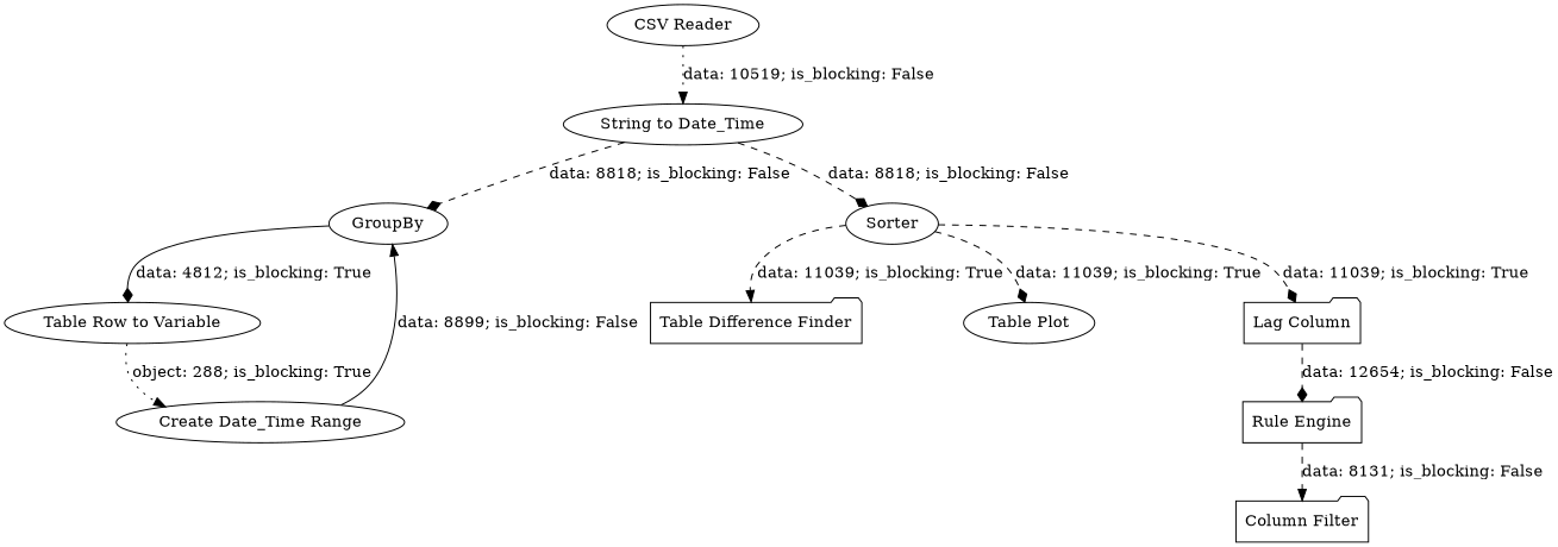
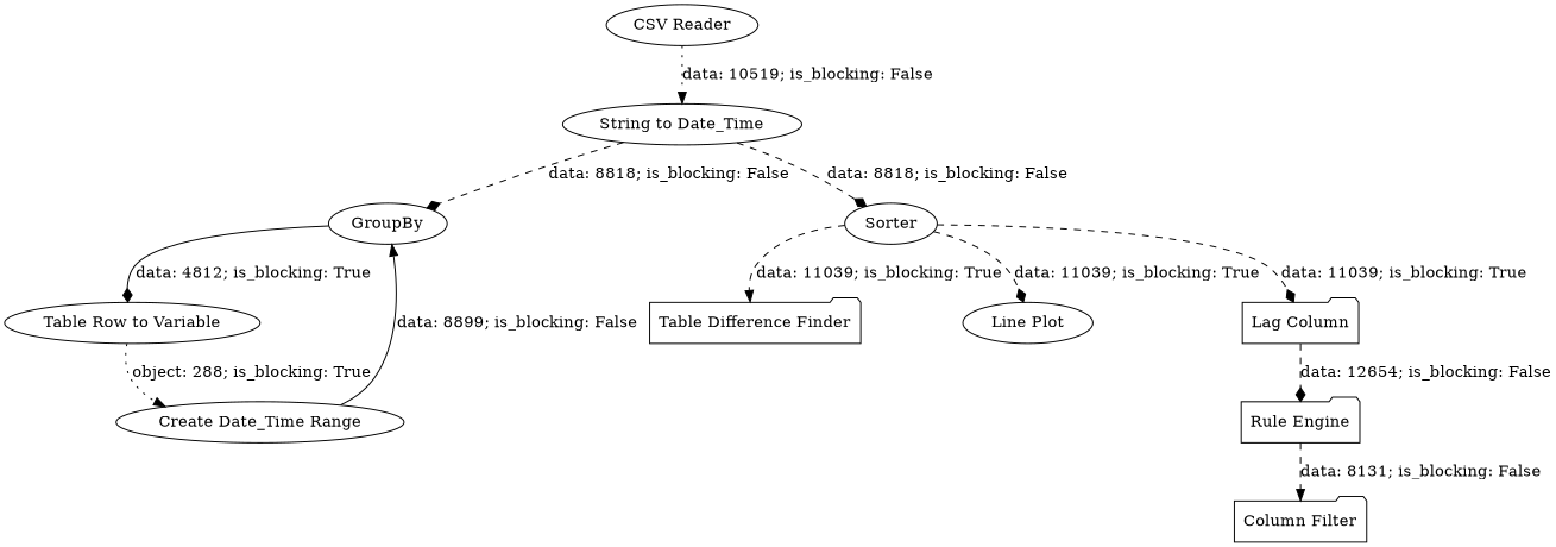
  digraph {
    rankdir=TB
    node [shape=ellipse]
    edge [arrowhead=diamond style=dashed]
    n1 [label=GroupBy]
    n2 [label="Table Row to Variable"]
    n3 [label="Create Date_Time Range"]
    n4 [label="Table Difference Finder" shape=folder]
-   n5 [label="Table Plot"]
+   n5 [label="Line Plot"]
    n6 [label="CSV Reader"]
    n7 [label="String to Date_Time"]
    n8 [label=Sorter]
    n9 [label="Lag Column" shape=folder]
    n10 [label="Rule Engine" shape=folder]
    n11 [label="Column Filter" shape=folder]
    n1 -> n2 [label="data: 4812; is_blocking: True" style=solid]
    n2 -> n3 [arrowhead=normal label="object: 288; is_blocking: True" style=dotted]
    n3 -> n1 [arrowhead=normal label="data: 8899; is_blocking: False" style=solid]
    n6 -> n7 [arrowhead=normal label="data: 10519; is_blocking: False" style=dotted]
    n7 -> n1 [label="data: 8818; is_blocking: False"]
    n7 -> n8 [label="data: 8818; is_blocking: False"]
    n8 -> n4 [arrowhead=normal label="data: 11039; is_blocking: True"]
    n8 -> n5 [label="data: 11039; is_blocking: True"]
    n8 -> n9 [label="data: 11039; is_blocking: True"]
    n9 -> n10 [label="data: 12654; is_blocking: False"]
    n10 -> n11 [arrowhead=normal label="data: 8131; is_blocking: False"]
  }
